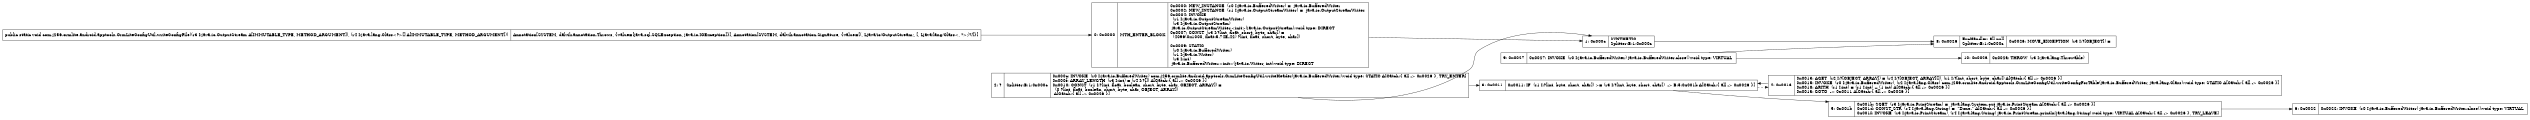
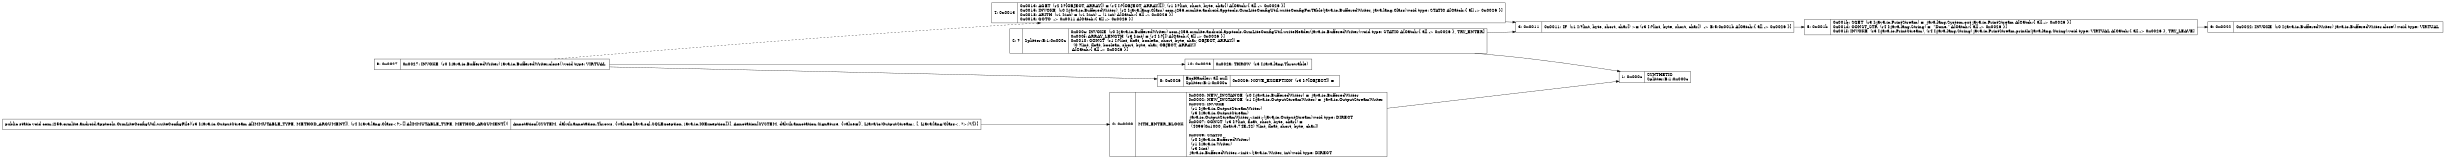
  digraph {
    rankdir=LR
    node [shape=record]
    n1 [label="{0\:\ 0x0000|MTH_ENTER_BLOCK\l|0x0000: NEW_INSTANCE  (r0 I:java.io.BufferedWriter) =  java.io.BufferedWriter \l0x0002: NEW_INSTANCE  (r1 I:java.io.OutputStreamWriter) =  java.io.OutputStreamWriter \l0x0004: INVOKE  \l  (r1 I:java.io.OutputStreamWriter)\l  (r3 I:java.io.OutputStream)\l java.io.OutputStreamWriter.\<init\>(java.io.OutputStream):void type: DIRECT \l0x0007: CONST  (r3 I:?[int, float, short, byte, char]) = \l  (4096(0x1000, float:5.74E\-42) ?[int, float, short, byte, char])\l \l0x0009: STATIC  \l  (r0 I:java.io.BufferedWriter)\l  (r1 I:java.io.Writer)\l  (r3 I:int)\l java.io.BufferedWriter.\<init\>(java.io.Writer, int):void type: DIRECT \l}"]
    n2 [label="{1\:\ 0x000c|SYNTHETIC\lSplitter:B:1:0x000c\l}"]
    n3 [label="{8\:\ 0x0026|ExcHandler: all null\lSplitter:B:1:0x000c\l|0x0026: MOVE_EXCEPTION  (r3 I:?[OBJECT]) =  \l}"]
    n4 [label="{2\:\ ?|Splitter:B:1:0x000c\l|0x000c: INVOKE  (r0 I:java.io.BufferedWriter) com.j256.ormlite.android.apptools.OrmLiteConfigUtil.writeHeader(java.io.BufferedWriter):void type: STATIC A[Catch:\{ all \-\> 0x0026 \}, TRY_ENTER]\l0x000f: ARRAY_LENGTH  (r3 I:int) = (r4 I:?[]) A[Catch:\{ all \-\> 0x0026 \}]\l0x0010: CONST  (r1 I:?[int, float, boolean, short, byte, char, OBJECT, ARRAY]) = \l  (0 ?[int, float, boolean, short, byte, char, OBJECT, ARRAY])\l A[Catch:\{ all \-\> 0x0026 \}]\l}"]
    n5 [label="{3\:\ 0x0011|0x0011: IF  (r1 I:?[int, byte, short, char]) \>= (r3 I:?[int, byte, short, char])  \-\> B:5:0x001b A[Catch:\{ all \-\> 0x0026 \}]\l}"]
    n6 [label="{4\:\ 0x0013|0x0013: AGET  (r2 I:?[OBJECT, ARRAY]) = (r4 I:?[OBJECT, ARRAY][]), (r1 I:?[int, short, byte, char]) A[Catch:\{ all \-\> 0x0026 \}]\l0x0015: INVOKE  (r0 I:java.io.BufferedWriter), (r2 I:java.lang.Class) com.j256.ormlite.android.apptools.OrmLiteConfigUtil.writeConfigForTable(java.io.BufferedWriter, java.lang.Class):void type: STATIC A[Catch:\{ all \-\> 0x0026 \}]\l0x0018: ARITH  (r1 I:int) = (r1 I:int) + (1 int) A[Catch:\{ all \-\> 0x0026 \}]\l0x001a: GOTO  \-\> 0x0011 A[Catch:\{ all \-\> 0x0026 \}]\l}"]
    n7 [label="{5\:\ 0x001b|0x001b: SGET  (r3 I:java.io.PrintStream) =  java.lang.System.out java.io.PrintStream A[Catch:\{ all \-\> 0x0026 \}]\l0x001d: CONST_STR  (r4 I:java.lang.String) =  \"Done.\" A[Catch:\{ all \-\> 0x0026 \}]\l0x001f: INVOKE  (r3 I:java.io.PrintStream), (r4 I:java.lang.String) java.io.PrintStream.println(java.lang.String):void type: VIRTUAL A[Catch:\{ all \-\> 0x0026 \}, TRY_LEAVE]\l}"]
    n8 [label="{6\:\ 0x0022|0x0022: INVOKE  (r0 I:java.io.BufferedWriter) java.io.BufferedWriter.close():void type: VIRTUAL \l}"]
    n9 [label="{9\:\ 0x0027|0x0027: INVOKE  (r0 I:java.io.BufferedWriter) java.io.BufferedWriter.close():void type: VIRTUAL \l}"]
    n10 [label="{10\:\ 0x002a|0x002a: THROW  (r3 I:java.lang.Throwable) \l}"]
    n11 [label="{public static void com.j256.ormlite.android.apptools.OrmLiteConfigUtil.writeConfigFile((r3 I:java.io.OutputStream A[IMMUTABLE_TYPE, METHOD_ARGUMENT]), (r4 I:java.lang.Class\<?\>[] A[IMMUTABLE_TYPE, METHOD_ARGUMENT]))  | Annotation[SYSTEM, dalvik.annotation.Throws, \{value=[java.sql.SQLException, java.io.IOException]\}], Annotation[SYSTEM, dalvik.annotation.Signature, \{value=[(, Ljava\/io\/OutputStream;, [, Ljava\/lang\/Class\<, *\>;)V]\}]\l}"]
    n1 -> n2
-   n2 -> n3
    n4 -> n2
    n4 -> n5
-   n5 -> n6 [style=dashed]
+   n9 -> n6 [style=dashed]
    n5 -> n7
    n6 -> n5
    n7 -> n8
    n9 -> n3
    n9 -> n10
    n11 -> n1
  }
